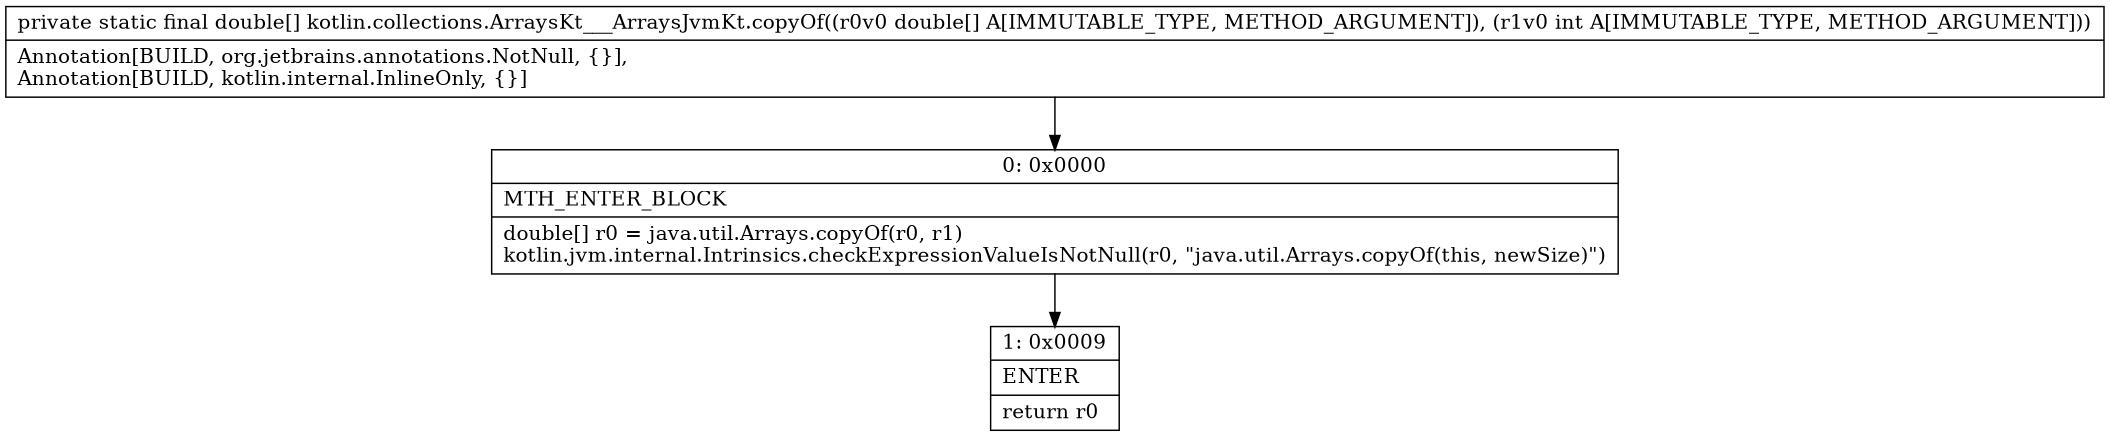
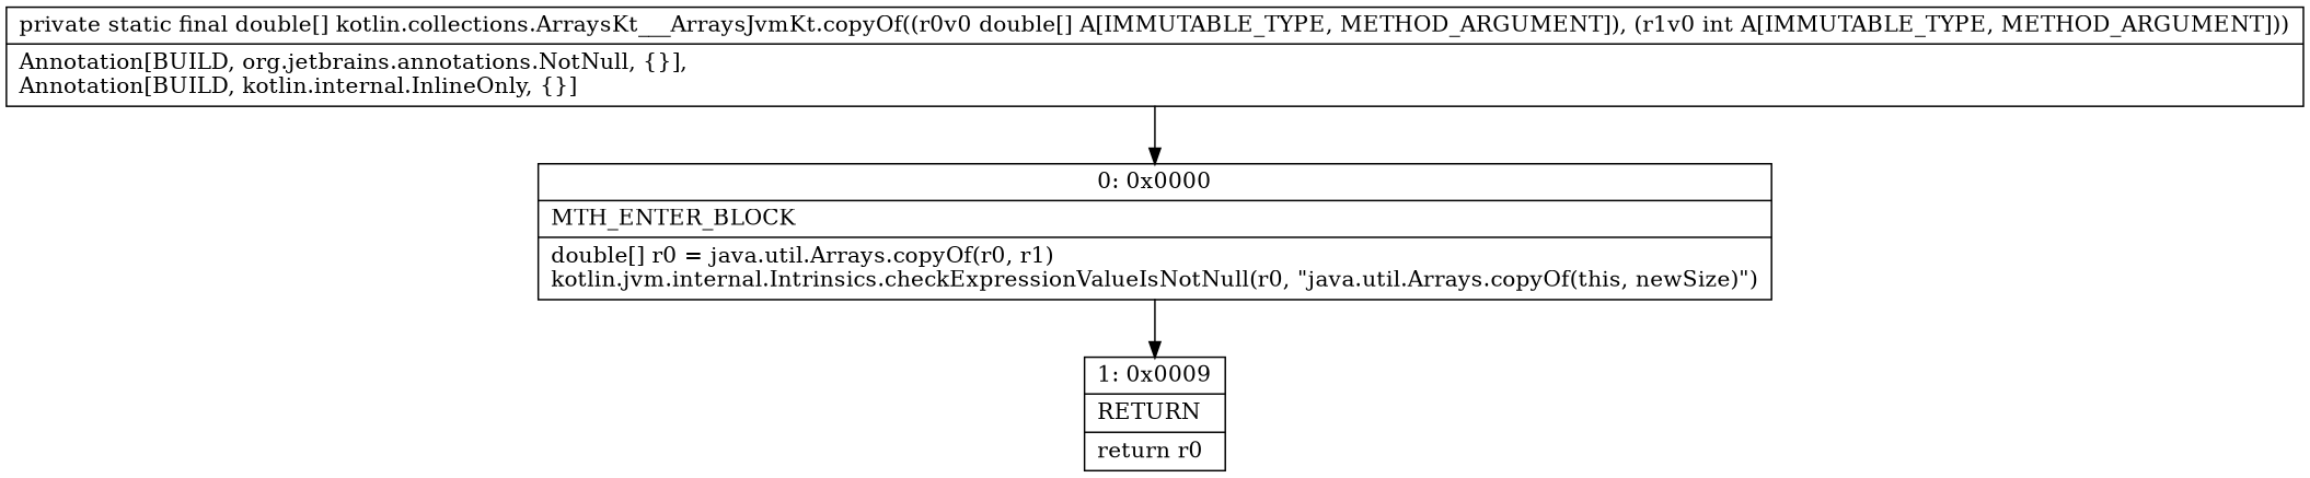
  digraph {
    node [shape=record]
    n1 [label="{0\:\ 0x0000|MTH_ENTER_BLOCK\l|double[] r0 = java.util.Arrays.copyOf(r0, r1)\lkotlin.jvm.internal.Intrinsics.checkExpressionValueIsNotNull(r0, \"java.util.Arrays.copyOf(this, newSize)\")\l}"]
-   n2 [label="{1\:\ 0x0009|ENTER\l|return r0\l}"]
+   n2 [label="{1\:\ 0x0009|RETURN\l|return r0\l}"]
    n3 [label="{private static final double[] kotlin.collections.ArraysKt___ArraysJvmKt.copyOf((r0v0 double[] A[IMMUTABLE_TYPE, METHOD_ARGUMENT]), (r1v0 int A[IMMUTABLE_TYPE, METHOD_ARGUMENT]))  | Annotation[BUILD, org.jetbrains.annotations.NotNull, \{\}], \lAnnotation[BUILD, kotlin.internal.InlineOnly, \{\}]\l}"]
    n1 -> n2
    n3 -> n1
  }
